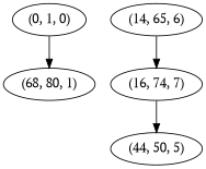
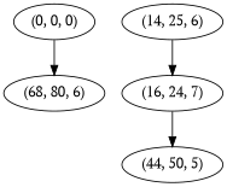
  digraph {
    fontname="PT Serif"
    node [fontname="PT Serif"]
    edge [fontname="PT Serif"]
-   "(0, 0, 0)" [label="(0, 1, 0)"]
-   "(68, 80, 6)" [label="(68, 80, 1)"]
-   "(14, 25, 6)" [label="(14, 65, 6)"]
-   "(16, 24, 7)" [label="(16, 74, 7)"]
+   "(0, 0, 0)"
+   "(68, 80, 6)"
+   "(14, 25, 6)"
+   "(16, 24, 7)"
    "(44, 50, 5)"
    "(0, 0, 0)" -> "(68, 80, 6)"
    "(14, 25, 6)" -> "(16, 24, 7)"
    "(16, 24, 7)" -> "(44, 50, 5)"
  }
